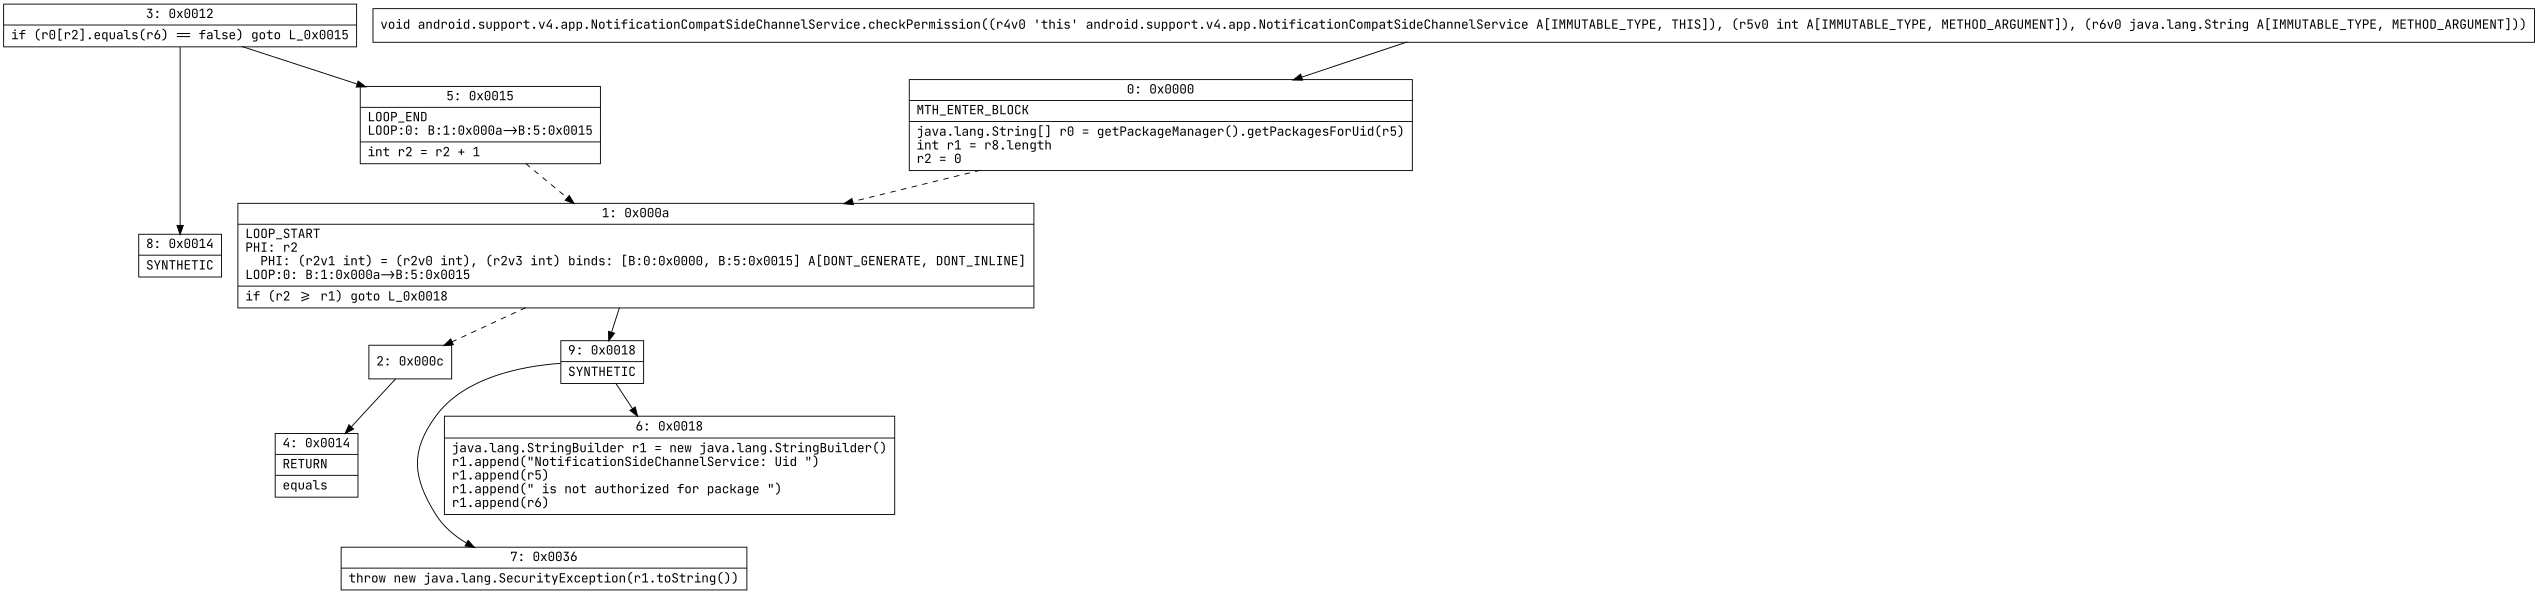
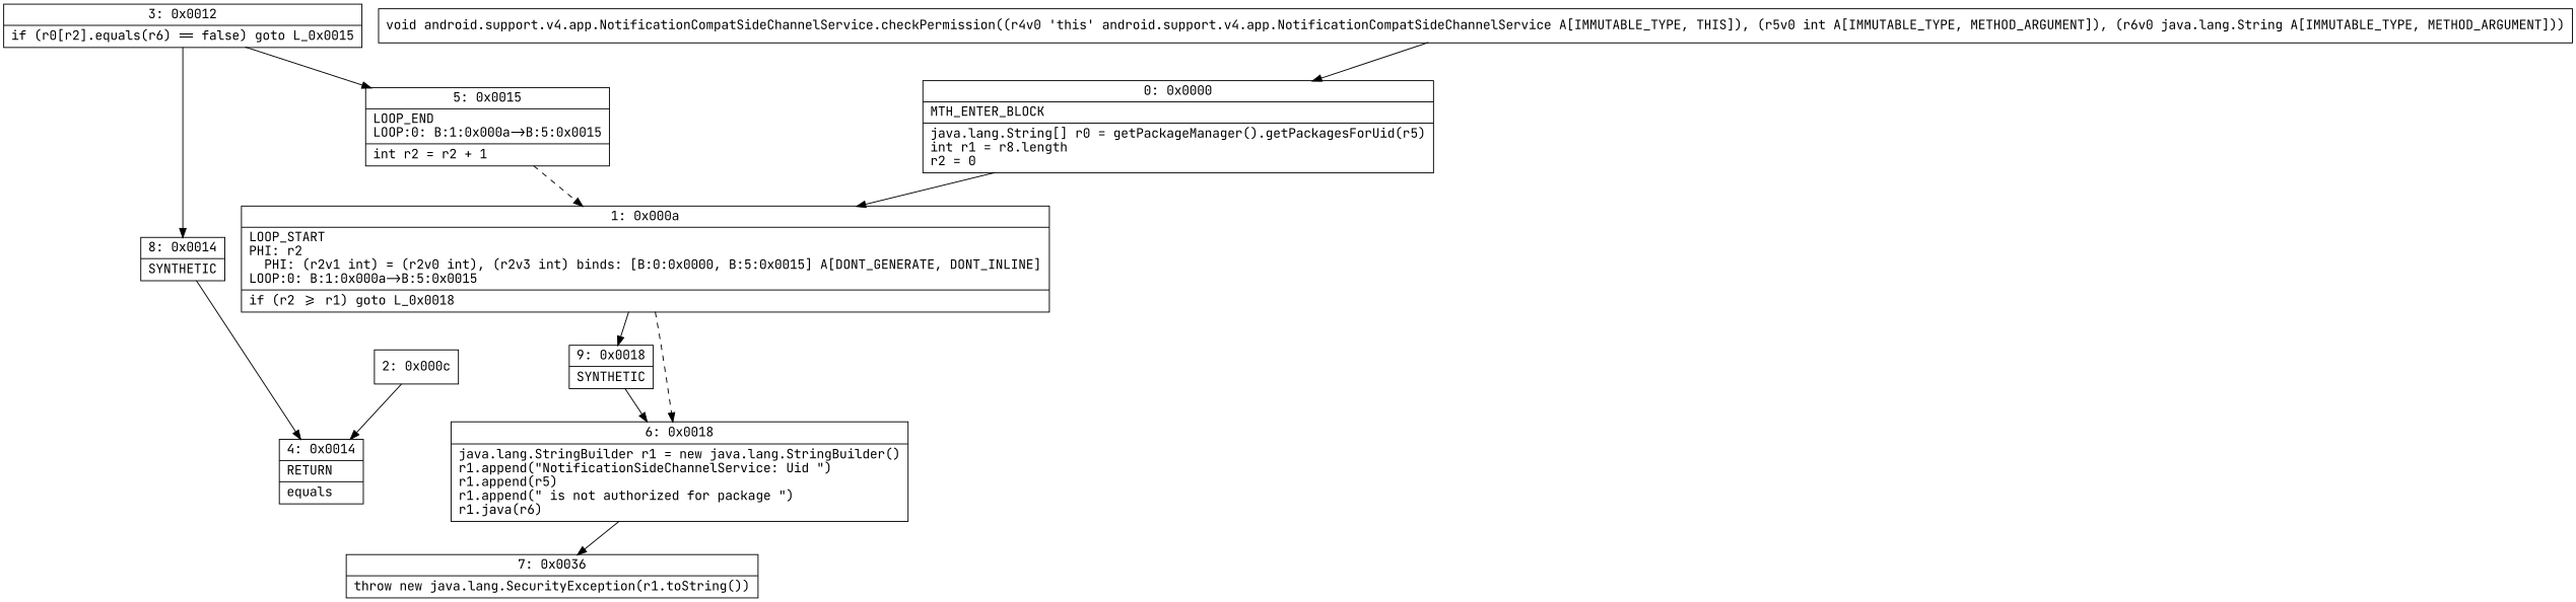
  digraph {
    fontname="JetBrains Mono"
    node [fontname="JetBrains Mono" shape=record]
    edge [fontname="JetBrains Mono"]
    n1 [label="{0\:\ 0x0000|MTH_ENTER_BLOCK\l|java.lang.String[] r0 = getPackageManager().getPackagesForUid(r5)\lint r1 = r8.length\lr2 = 0\l}"]
    n2 [label="{1\:\ 0x000a|LOOP_START\lPHI: r2 \l  PHI: (r2v1 int) = (r2v0 int), (r2v3 int) binds: [B:0:0x0000, B:5:0x0015] A[DONT_GENERATE, DONT_INLINE]\lLOOP:0: B:1:0x000a\-\>B:5:0x0015\l|if (r2 \>= r1) goto L_0x0018\l}"]
    n3 [label="{2\:\ 0x000c}"]
    n4 [label="{9\:\ 0x0018|SYNTHETIC\l}"]
    n5 [label="{4\:\ 0x0014|RETURN\l|equals\l}"]
-   n6 [label="{6\:\ 0x0018|java.lang.StringBuilder r1 = new java.lang.StringBuilder()\lr1.append(\"NotificationSideChannelService: Uid \")\lr1.append(r5)\lr1.append(\" is not authorized for package \")\lr1.append(r6)\l}"]
+   n6 [label="{6\:\ 0x0018|java.lang.StringBuilder r1 = new java.lang.StringBuilder()\lr1.append(\"NotificationSideChannelService: Uid \")\lr1.append(r5)\lr1.append(\" is not authorized for package \")\lr1.java(r6)\l}"]
    n7 [label="{3\:\ 0x0012|if (r0[r2].equals(r6) == false) goto L_0x0015\l}"]
    n8 [label="{5\:\ 0x0015|LOOP_END\lLOOP:0: B:1:0x000a\-\>B:5:0x0015\l|int r2 = r2 + 1\l}"]
    n9 [label="{8\:\ 0x0014|SYNTHETIC\l}"]
    n10 [label="{7\:\ 0x0036|throw new java.lang.SecurityException(r1.toString())\l}"]
    n11 [label="{void android.support.v4.app.NotificationCompatSideChannelService.checkPermission((r4v0 'this' android.support.v4.app.NotificationCompatSideChannelService A[IMMUTABLE_TYPE, THIS]), (r5v0 int A[IMMUTABLE_TYPE, METHOD_ARGUMENT]), (r6v0 java.lang.String A[IMMUTABLE_TYPE, METHOD_ARGUMENT])) }"]
-   n1 -> n2 [style=dashed]
-   n2 -> n3 [style=dashed]
+   n1 -> n2
+   n2 -> n6 [style=dashed]
    n2 -> n4
    n3 -> n5
    n4 -> n6
-   n4 -> n10
+   n6 -> n10
    n7 -> n8
    n7 -> n9 [style=solid]
    n8 -> n2 [style=dashed]
+   n9 -> n5
    n11 -> n1
  }
